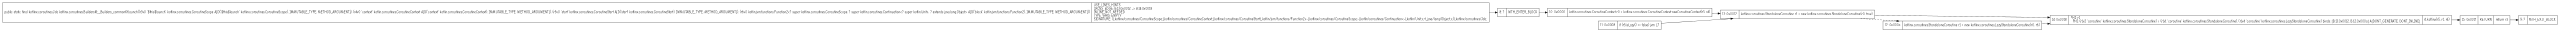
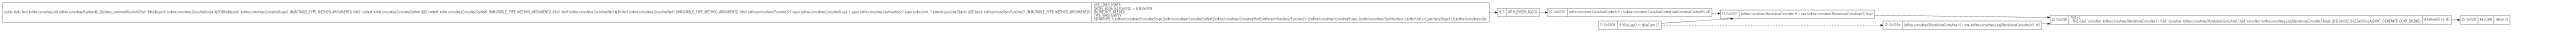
  digraph {
    fontname="Comic Neue"
    rankdir=LR
    node [fontname="Comic Neue" shape=record]
    edge [fontname="Comic Neue"]
    n1 [label="{8\:\ ?|MTH_ENTER_BLOCK\l}"]
    n2 [label="{10\:\ 0x0000|kotlin.coroutines.CoroutineContext r0 = kotlinx.coroutines.CoroutineContext.newCoroutineContext(r3, r4)\l}"]
    n3 [label="{13\:\ 0x0012|kotlinx.coroutines.StandaloneCoroutine r1 = new kotlinx.coroutines.StandaloneCoroutine(r0, true)\l}"]
    n4 [label="{11\:\ 0x0008|if (r5.isLazy() == false) jvm L7\l}"]
    n5 [label="{12\:\ 0x000a|kotlinx.coroutines.StandaloneCoroutine r1 = new kotlinx.coroutines.LazyStandaloneCoroutine(r0, r6)\l}"]
    n6 [label="{14\:\ 0x0018|PHI: r1 \l  PHI: (r1v2 'coroutine' kotlinx.coroutines.StandaloneCoroutine) = (r1v1 'coroutine' kotlinx.coroutines.StandaloneCoroutine), (r1v4 'coroutine' kotlinx.coroutines.LazyStandaloneCoroutine) binds: [B:13:0x0012, B:12:0x000a] A[DONT_GENERATE, DONT_INLINE]\l|r1.kotlinx(r5, r1, r6)\l}"]
    n7 [label="{15\:\ 0x001f|RETURN\l|return r3\l}"]
-   n8 [label="{9\:\ ?|MTH_EXIT_BLOCK\l}"]
    n9 [label="{public static final kotlinx.coroutines.Job kotlinx.coroutines.BuildersKt__Builders_commonKt.launch((r3v0 '$this$launch' kotlinx.coroutines.CoroutineScope A[D('$this$launch' kotlinx.coroutines.CoroutineScope), IMMUTABLE_TYPE, METHOD_ARGUMENT]), (r4v0 'context' kotlin.coroutines.CoroutineContext A[D('context' kotlin.coroutines.CoroutineContext), IMMUTABLE_TYPE, METHOD_ARGUMENT]), (r5v0 'start' kotlinx.coroutines.CoroutineStart A[D('start' kotlinx.coroutines.CoroutineStart), IMMUTABLE_TYPE, METHOD_ARGUMENT]), (r6v0 kotlin.jvm.functions.Function2\<? super kotlinx.coroutines.CoroutineScope, ? super kotlin.coroutines.Continuation\<? super kotlin.Unit\>, ? extends java.lang.Object\> A[D('block' kotlin.jvm.functions.Function2), IMMUTABLE_TYPE, METHOD_ARGUMENT]))  | USE_LINES_HINTS\lCROSS_EDGE: B:13:0x0012 \-\> B:14:0x0018\lINLINE_NOT_NEEDED\lTYPE_VARS: EMPTY\lSIGNATURE: (Lkotlinx\/coroutines\/CoroutineScope;Lkotlin\/coroutines\/CoroutineContext;Lkotlinx\/coroutines\/CoroutineStart;Lkotlin\/jvm\/functions\/Function2\<\-Lkotlinx\/coroutines\/CoroutineScope;\-Lkotlin\/coroutines\/Continuation\<\-Lkotlin\/Unit;\>;+Ljava\/lang\/Object;\>;)Lkotlinx\/coroutines\/Job;\l}"]
    n1 -> n2
    n2 -> n3
    n3 -> n6
    n4 -> n3
-   n3 -> n5 [style=dashed]
+   n4 -> n5 [style=dashed]
    n5 -> n6
    n6 -> n7
-   n7 -> n8
    n9 -> n1
  }
